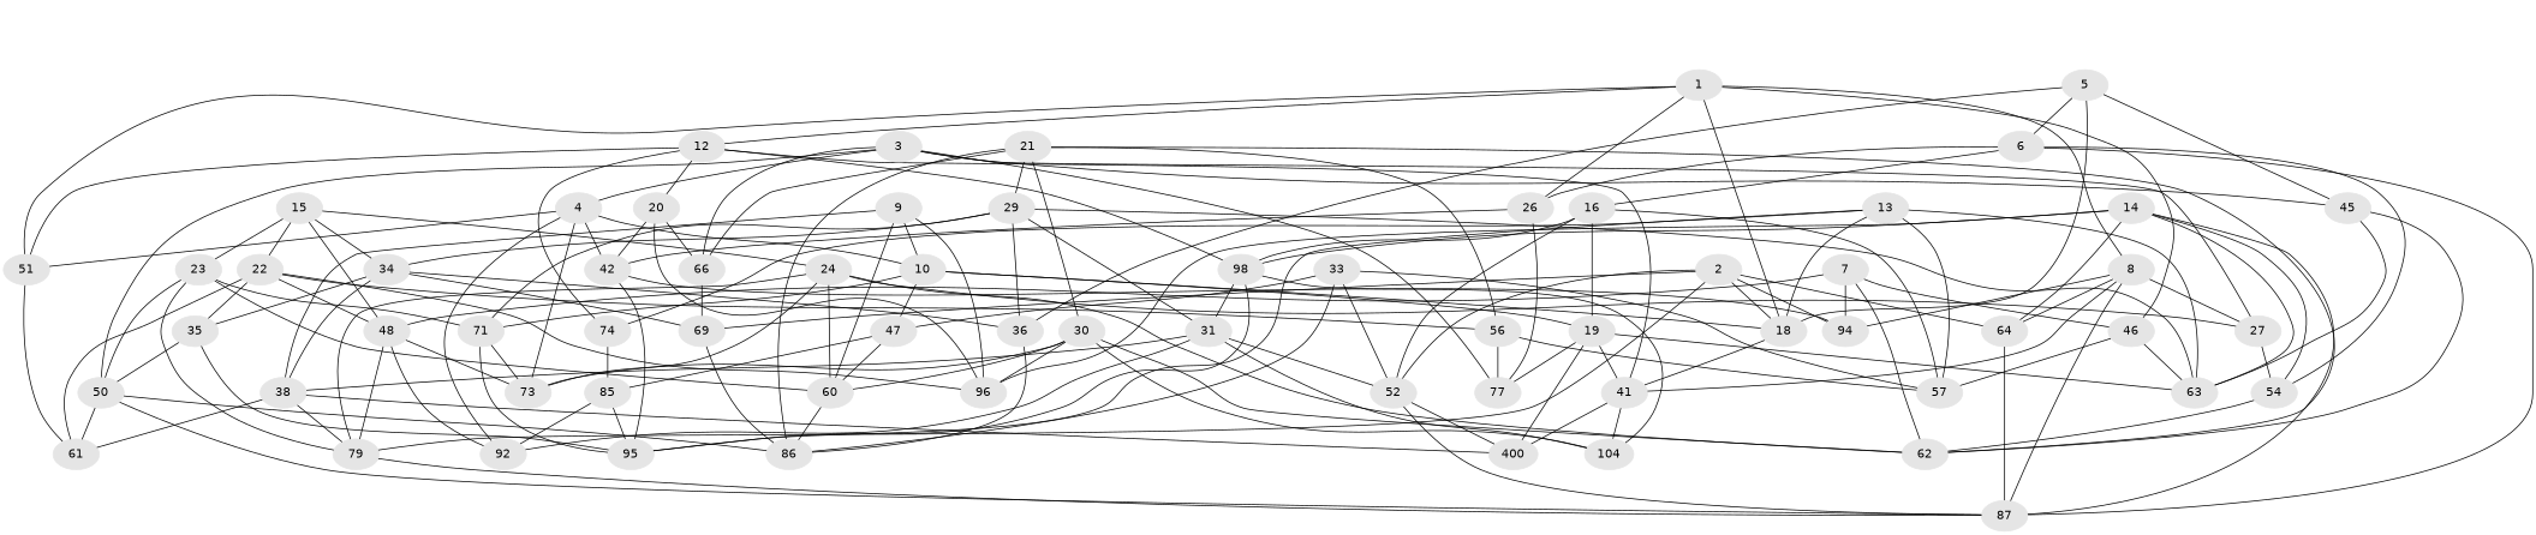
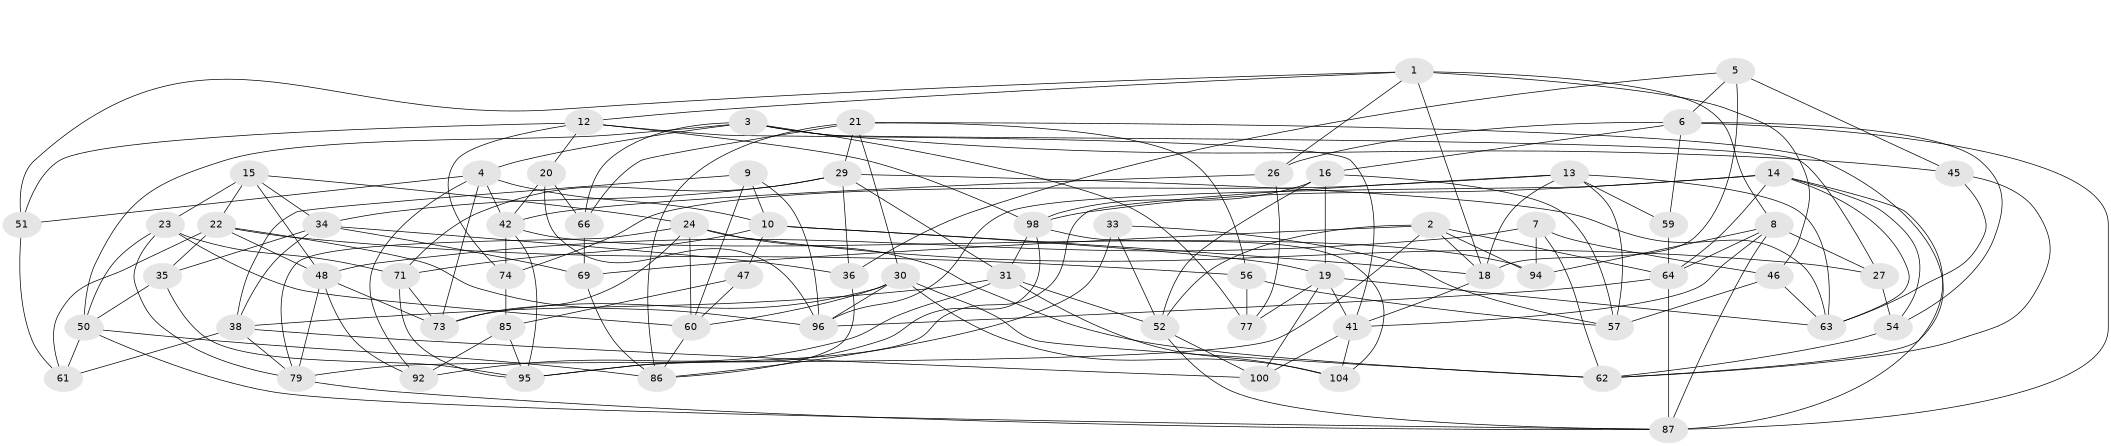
  graph {
    fontname="DejaVu Sans"
    node [color=gray90 fontname="DejaVu Sans" style=filled]
    edge [fontname="DejaVu Sans"]
    1 [super="+40"]
    8 [super="+25"]
    12 [super="+103"]
    18 [super="+39"]
    26
    46
    51
    64 [super="+98"]
    94 [super="+99"]
    27
    87 [super="+109"]
    41 [super="+72"]
    20
    n14 [label=98 super="+81"]
    74
    77
    42 [super="+65"]
    n18 [label=57 super="+82"]
    63 [super="+93"]
    61
    2 [super="+75"]
    52 [super="+106"]
    69
    79 [super="+84"]
-   100 [label=400]
+   100
    96 [super="+97"]
    86 [super="+89"]
    3 [super="+11"]
    4 [super="+43"]
    45
    50 [super="+68"]
    66
    10 [super="+76"]
    73 [super="+90"]
    92
    54
    62 [super="+88"]
    19 [super="+44"]
    47
    71 [super="+108"]
    95 [super="+101"]
    6 [super="+78"]
    16 [super="+67"]
+   59
    5
    36
    7
    48 [super="+105"]
    104
    9
    38 [super="+55"]
    60 [super="+102"]
    85
    31 [super="+32"]
    13 [super="+53"]
    14 [super="+17"]
    15 [super="+83"]
    22 [super="+91"]
    23 [super="+57"]
    24 [super="+37"]
    34 [super="+80"]
    56
    35
    21 [super="+49"]
    29 [super="+107"]
    30 [super="+70"]
    33
    1 -- 8
    1 -- 12
    1 -- 18
    1 -- 26
    1 -- 46
    1 -- 51
    8 -- 64
    8 -- 94
    8 -- 27
    8 -- 87
    8 -- 41
    12 -- 51
    12 -- 41
    12 -- 20
    12 -- n14
    12 -- 74
    18 -- 41
    26 -- 77
    26 -- 42
    46 -- n18
    46 -- 63
    51 -- 61
    64 -- 87
+   64 -- 96
    27 -- 54
    41 -- 100
    41 -- 104
    20 -- 42
    20 -- 96
    20 -- 66
    n14 -- 95
    n14 -- 104
    n14 -- 31
    74 -- 85
    42 -- 94 [weight=2]
+   42 -- 74
    42 -- 95
    2 -- 18
    2 -- 64
    2 -- 94
    2 -- 52
    2 -- 69
    2 -- 79
    52 -- 87
    52 -- 100
    69 -- 86
    79 -- 87
    3 -- 27
    3 -- 77
    3 -- 4
    3 -- 45
    3 -- 50
    3 -- 66
    4 -- 51
    4 -- 42
    4 -- 10
    4 -- 73
    4 -- 92
    45 -- 63
    45 -- 62
    50 -- 87
    50 -- 61
    50 -- 86
    66 -- 69
    10 -- 18
    10 -- 19
    10 -- 47
    10 -- 71
    54 -- 62
    19 -- 41
    19 -- 77
    19 -- 63
    19 -- 100
    47 -- 60
    47 -- 85
    71 -- 73 [weight=2]
    71 -- 95
    6 -- 26
    6 -- 87
    6 -- 54
    6 -- 16
+   6 -- 59
    16 -- n14
    16 -- n18 [weight=2]
    16 -- 52
    16 -- 19
+   59 -- 64
    5 -- 18
    5 -- 45
    5 -- 6
    5 -- 36
    36 -- 86
    7 -- 46
    7 -- 94
    7 -- 62
    7 -- 48
    48 -- 79
    48 -- 73
    48 -- 92
    9 -- 96
    9 -- 10
    9 -- 38
    9 -- 60
    38 -- 61
    38 -- 79
    38 -- 100
    60 -- 86
    85 -- 92
    85 -- 95
    31 -- 52
    31 -- 92
    31 -- 104
    31 -- 38
    13 -- 18
    13 -- 74
    13 -- n18
    13 -- 63
    13 -- 95
+   13 -- 59
    14 -- 64
    14 -- 87
    14 -- n14
    14 -- 63
    14 -- 96
    14 -- 54
    15 -- 48
    15 -- 22
    15 -- 23 [weight=2]
    15 -- 24
    15 -- 34
    22 -- 61
    22 -- 96
    22 -- 48
    22 -- 56
    22 -- 35
    23 -- 79
    23 -- 50
    23 -- 71
    23 -- 60
    24 -- 27
    24 -- 79
    24 -- 73
    24 -- 62
    24 -- 60
    34 -- 69
    34 -- 36
    34 -- 38
    34 -- 35
    56 -- 77
    56 -- n18
    35 -- 50
    35 -- 95
    21 -- 86
    21 -- 66
    21 -- 62
    21 -- 56
    21 -- 29
    21 -- 30
    29 -- 63
    29 -- 71
    29 -- 36
    29 -- 31
    29 -- 34
    30 -- 96
    30 -- 73
    30 -- 62
    30 -- 104
    30 -- 60
    33 -- n18
    33 -- 52
    33 -- 86
-   33 -- 47
  }
